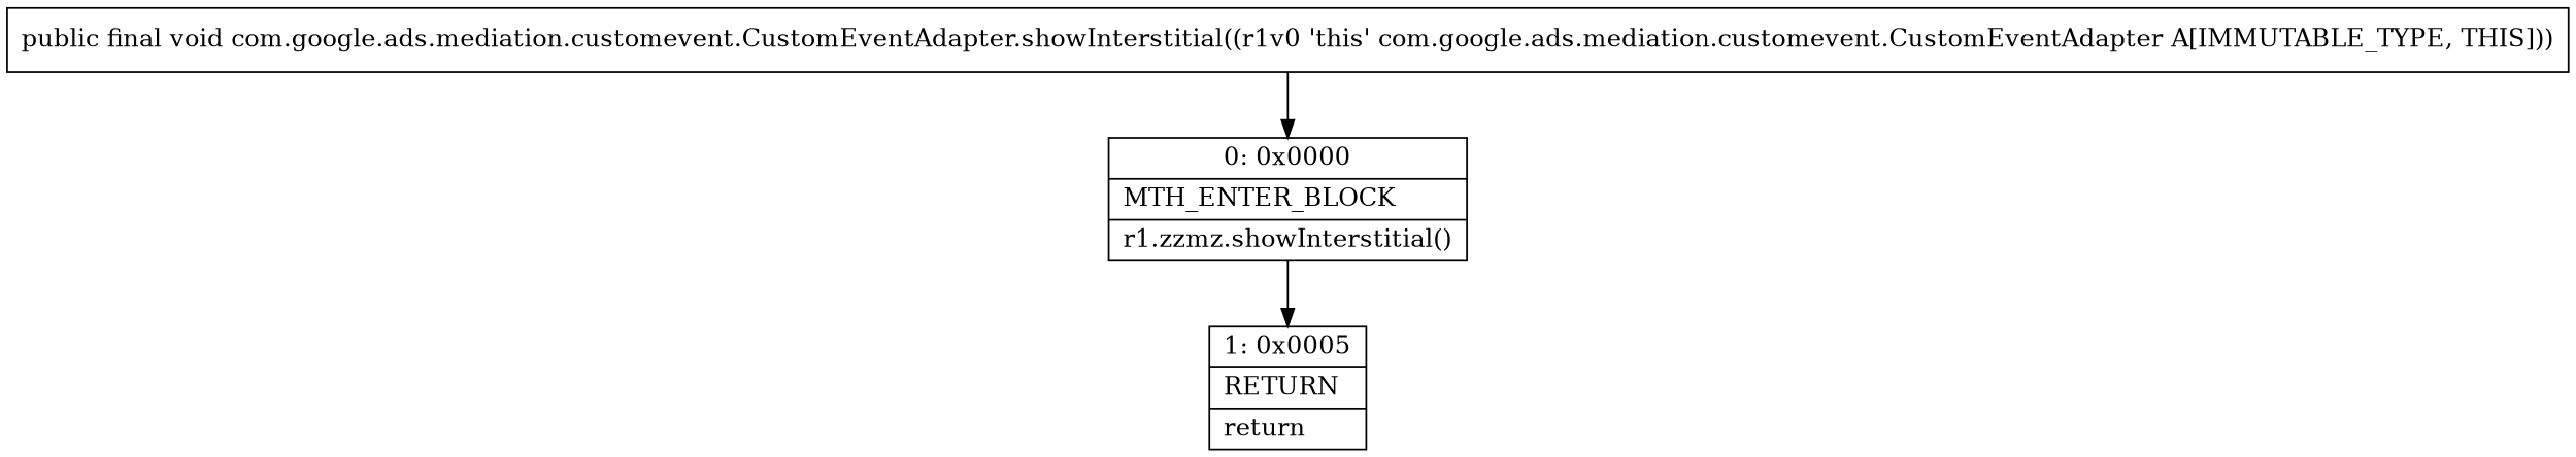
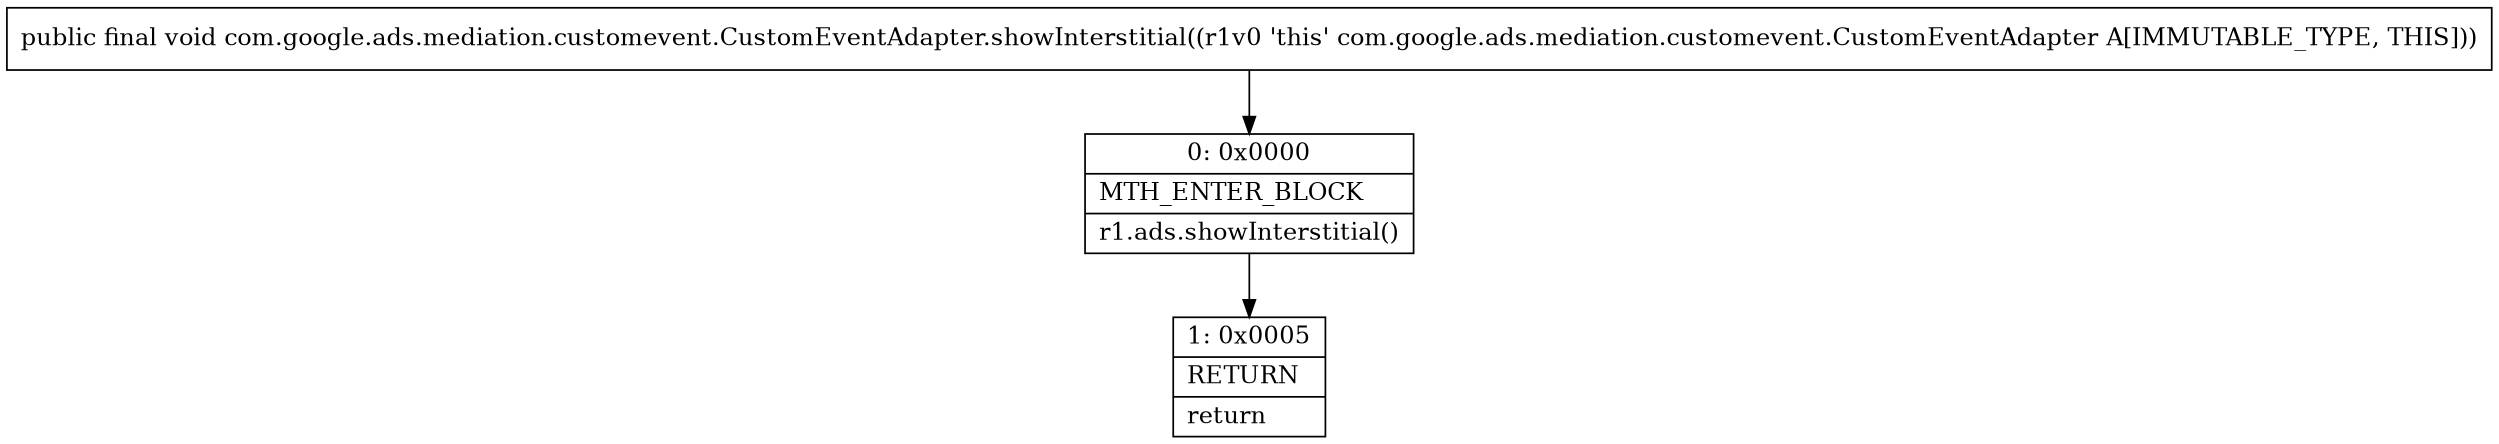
  digraph {
    node [shape=record]
-   n1 [label="{0\:\ 0x0000|MTH_ENTER_BLOCK\l|r1.zzmz.showInterstitial()\l}"]
+   n1 [label="{0\:\ 0x0000|MTH_ENTER_BLOCK\l|r1.ads.showInterstitial()\l}"]
    n2 [label="{1\:\ 0x0005|RETURN\l|return\l}"]
    n3 [label="{public final void com.google.ads.mediation.customevent.CustomEventAdapter.showInterstitial((r1v0 'this' com.google.ads.mediation.customevent.CustomEventAdapter A[IMMUTABLE_TYPE, THIS])) }"]
    n1 -> n2
    n3 -> n1
  }
